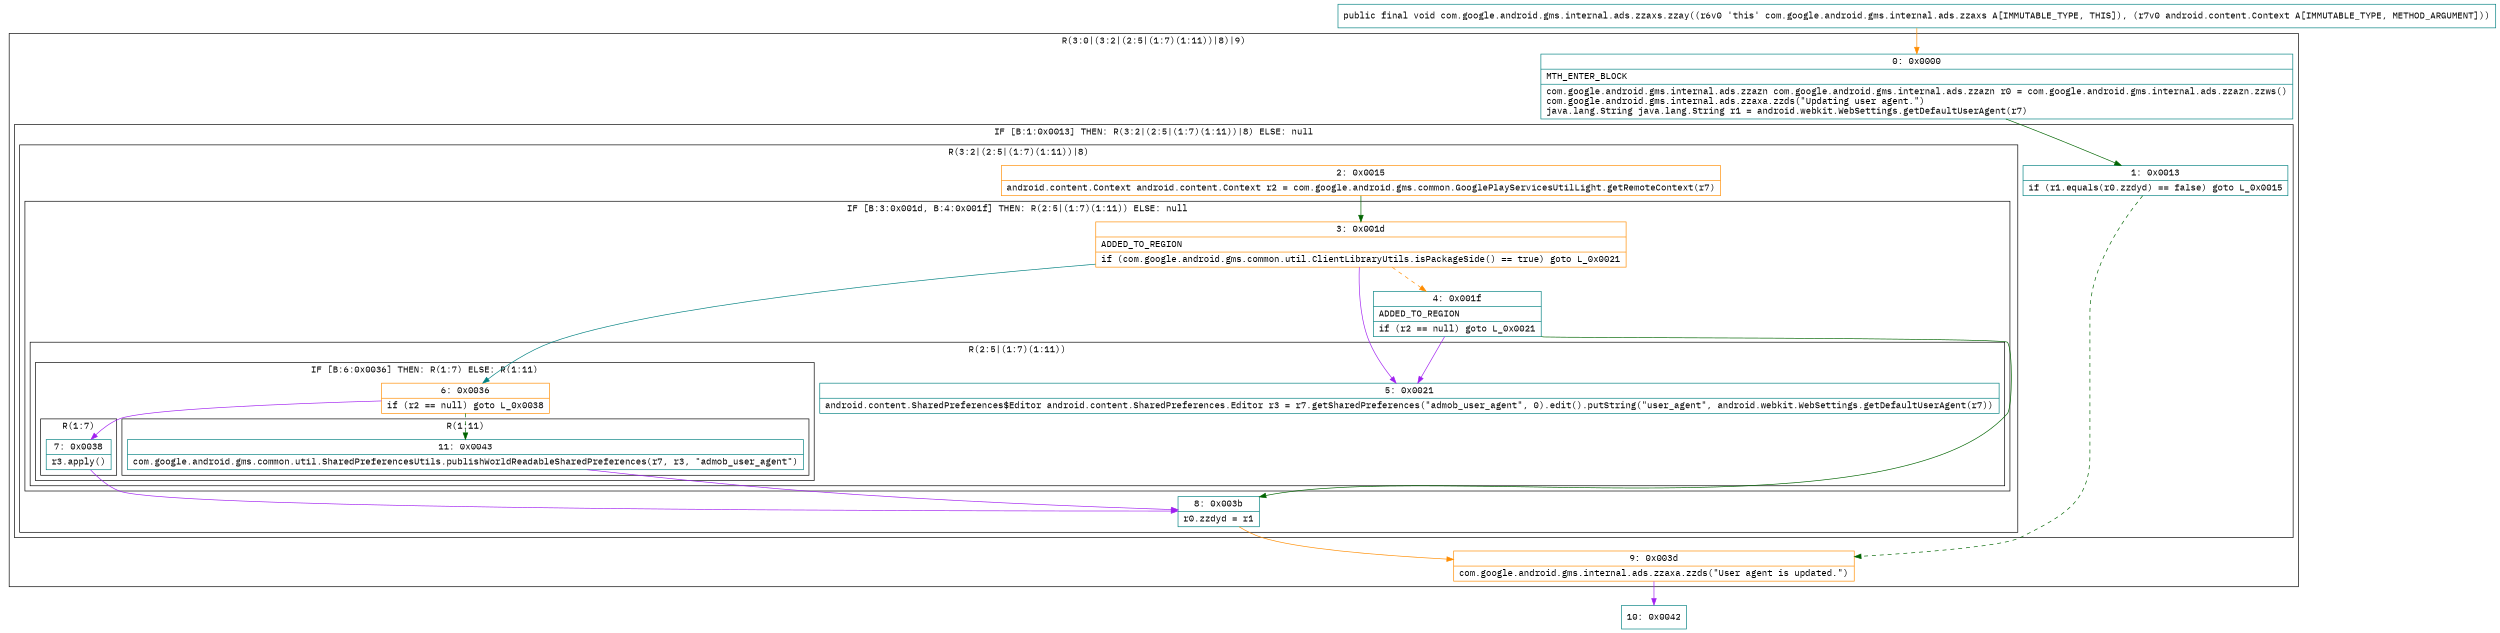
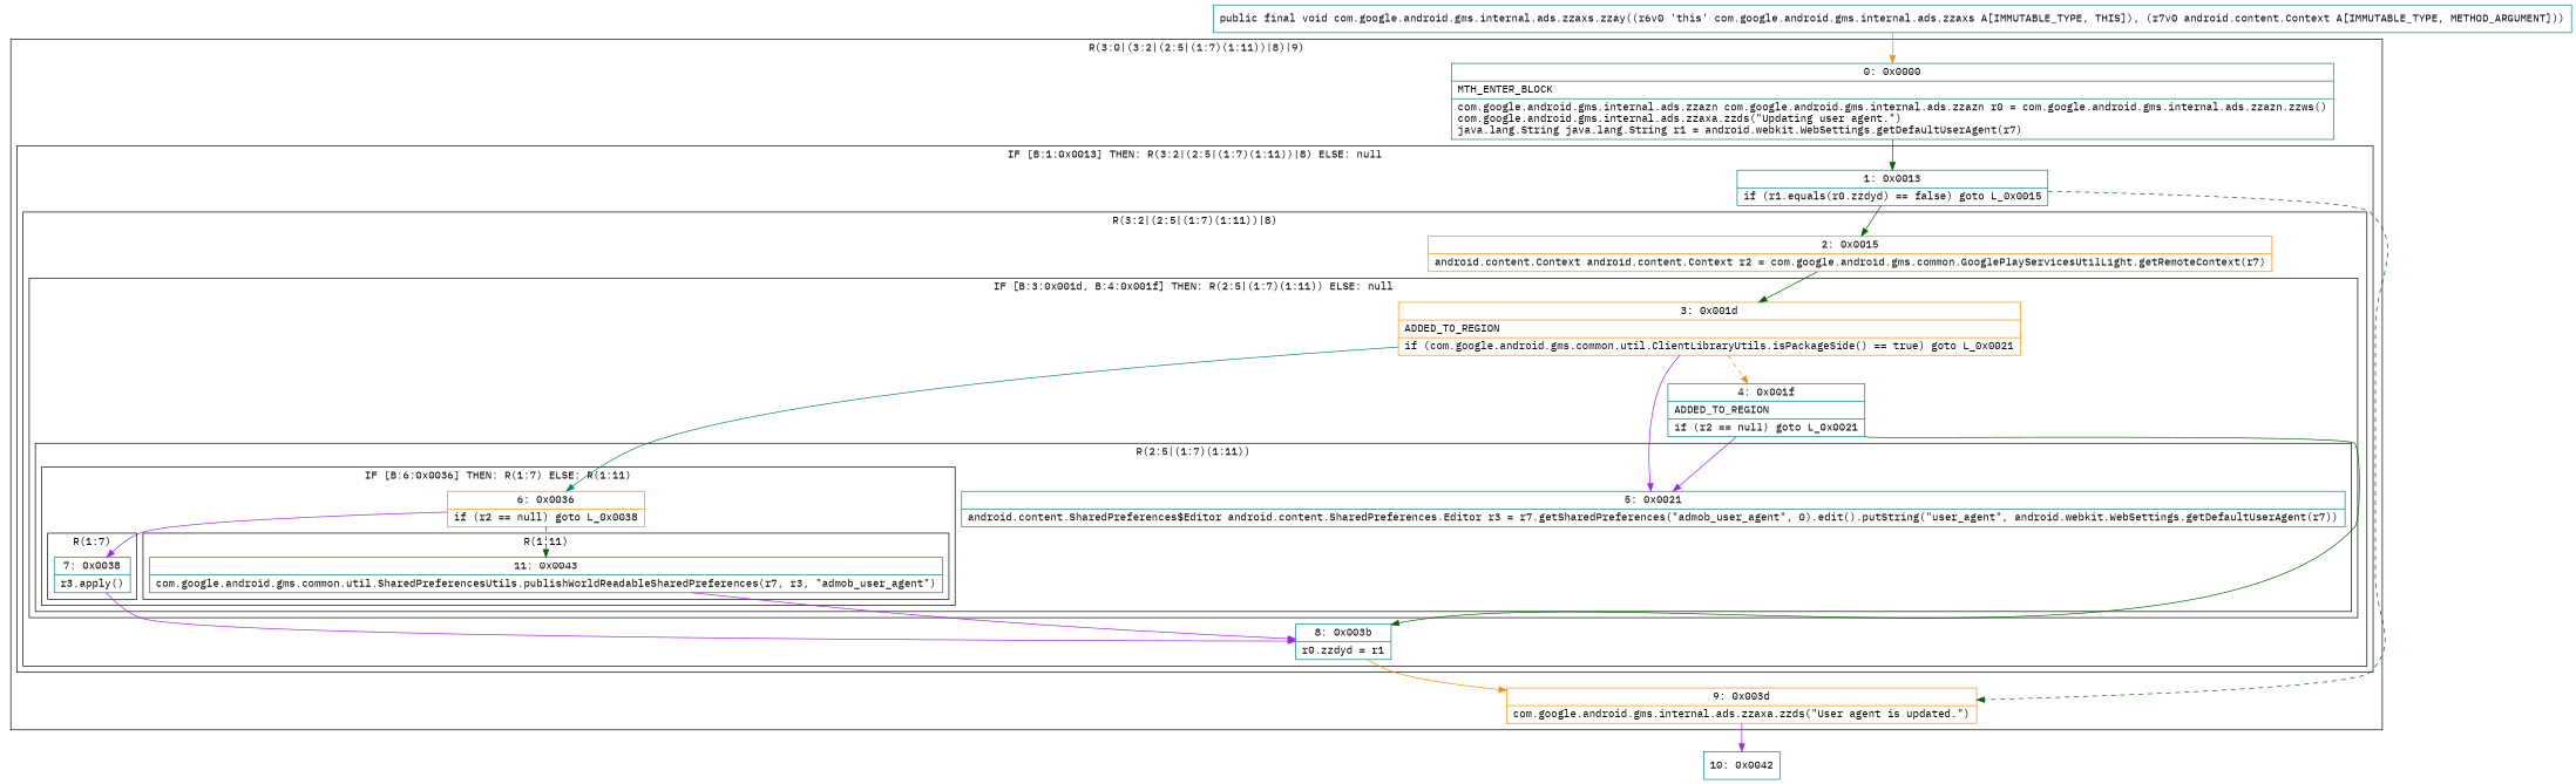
  digraph {
    fontname="IBM Plex Mono"
    node [color=teal fontname="IBM Plex Mono" shape=record]
    edge [color=purple fontname="IBM Plex Mono"]
    n1 [label="{7\:\ 0x0038|r3.apply()\l}"]
    n2 [label="{11\:\ 0x0043|com.google.android.gms.common.util.SharedPreferencesUtils.publishWorldReadableSharedPreferences(r7, r3, \"admob_user_agent\")\l}"]
    n3 [color=darkorange label="{6\:\ 0x0036|if (r2 == null) goto L_0x0038\l}"]
    n4 [label="{5\:\ 0x0021|android.content.SharedPreferences$Editor android.content.SharedPreferences.Editor r3 = r7.getSharedPreferences(\"admob_user_agent\", 0).edit().putString(\"user_agent\", android.webkit.WebSettings.getDefaultUserAgent(r7))\l}"]
    n5 [color=darkorange label="{3\:\ 0x001d|ADDED_TO_REGION\l|if (com.google.android.gms.common.util.ClientLibraryUtils.isPackageSide() == true) goto L_0x0021\l}"]
    n6 [label="{4\:\ 0x001f|ADDED_TO_REGION\l|if (r2 == null) goto L_0x0021\l}"]
    n7 [color=darkorange label="{2\:\ 0x0015|android.content.Context android.content.Context r2 = com.google.android.gms.common.GooglePlayServicesUtilLight.getRemoteContext(r7)\l}"]
    n8 [label="{8\:\ 0x003b|r0.zzdyd = r1\l}"]
    n9 [label="{1\:\ 0x0013|if (r1.equals(r0.zzdyd) == false) goto L_0x0015\l}"]
    n10 [label="{0\:\ 0x0000|MTH_ENTER_BLOCK\l|com.google.android.gms.internal.ads.zzazn com.google.android.gms.internal.ads.zzazn r0 = com.google.android.gms.internal.ads.zzazn.zzws()\lcom.google.android.gms.internal.ads.zzaxa.zzds(\"Updating user agent.\")\ljava.lang.String java.lang.String r1 = android.webkit.WebSettings.getDefaultUserAgent(r7)\l}"]
    n11 [color=darkorange label="{9\:\ 0x003d|com.google.android.gms.internal.ads.zzaxa.zzds(\"User agent is updated.\")\l}"]
    n12 [label="{10\:\ 0x0042}"]
    n13 [label="{public final void com.google.android.gms.internal.ads.zzaxs.zzay((r6v0 'this' com.google.android.gms.internal.ads.zzaxs A[IMMUTABLE_TYPE, THIS]), (r7v0 android.content.Context A[IMMUTABLE_TYPE, METHOD_ARGUMENT])) }"]
    subgraph cluster_1 {
      label="R(3:0|(3:2|(2:5|(1:7)(1:11))|8)|9)"
      n10
      n11
      subgraph cluster_2 {
        label="IF [B:1:0x0013] THEN: R(3:2|(2:5|(1:7)(1:11))|8) ELSE: null"
        n9
        subgraph cluster_3 {
          label="R(3:2|(2:5|(1:7)(1:11))|8)"
          n7
          n8
          subgraph cluster_4 {
            label="IF [B:3:0x001d, B:4:0x001f] THEN: R(2:5|(1:7)(1:11)) ELSE: null"
            n5
            n6
            subgraph cluster_5 {
              label="R(2:5|(1:7)(1:11))"
              n4
              subgraph cluster_6 {
                label="IF [B:6:0x0036] THEN: R(1:7) ELSE: R(1:11)"
                n3
                subgraph cluster_7 {
                  label="R(1:7)"
                  n1
                }
                subgraph cluster_8 {
                  label="R(1:11)"
                  n2
                }
              }
            }
          }
        }
      }
    }
    n1 -> n8
    n2 -> n8
    n3 -> n1
    n3 -> n2 [color=darkgreen style=dashed]
    n5 -> n3 [color=teal]
    n5 -> n4
    n5 -> n6 [color=darkorange style=dashed]
    n6 -> n4
    n6 -> n8 [color=darkgreen style=solid]
    n7 -> n5 [color=darkgreen]
    n8 -> n11 [color=darkorange]
+   n9 -> n7 [color=darkgreen]
    n9 -> n11 [color=darkgreen style=dashed]
    n10 -> n9 [color=darkgreen]
    n11 -> n12
    n13 -> n10 [color=darkorange]
  }
